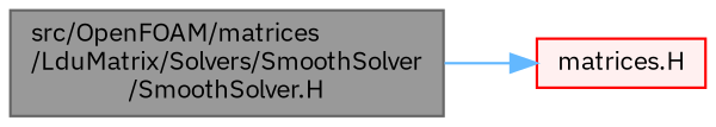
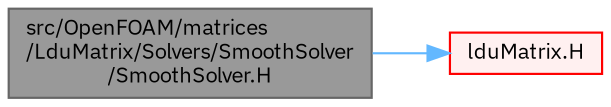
  digraph {
    rankdir=LR
    fontname="IBM Plex Sans"
    node [fontname="IBM Plex Sans" fontsize=10 shape=box style=filled]
    n1 [color=gray40 fillcolor=grey60 fontcolor=black height=0.2 label="src/OpenFOAM/matrices\l/LduMatrix/Solvers/SmoothSolver\l/SmoothSolver.H" width=0.4]
-   n2 [color=red fillcolor="#FFF0F0" height=0.2 label="matrices.H" width=0.4]
+   n2 [color=red fillcolor="#FFF0F0" height=0.2 label="lduMatrix.H" width=0.4]
    n1 -> n2 [color=steelblue1 fontname="IBM Plex Sans" fontsize=10 labelfontname=Helvetica labelfontsize=10 style=solid]
  }
